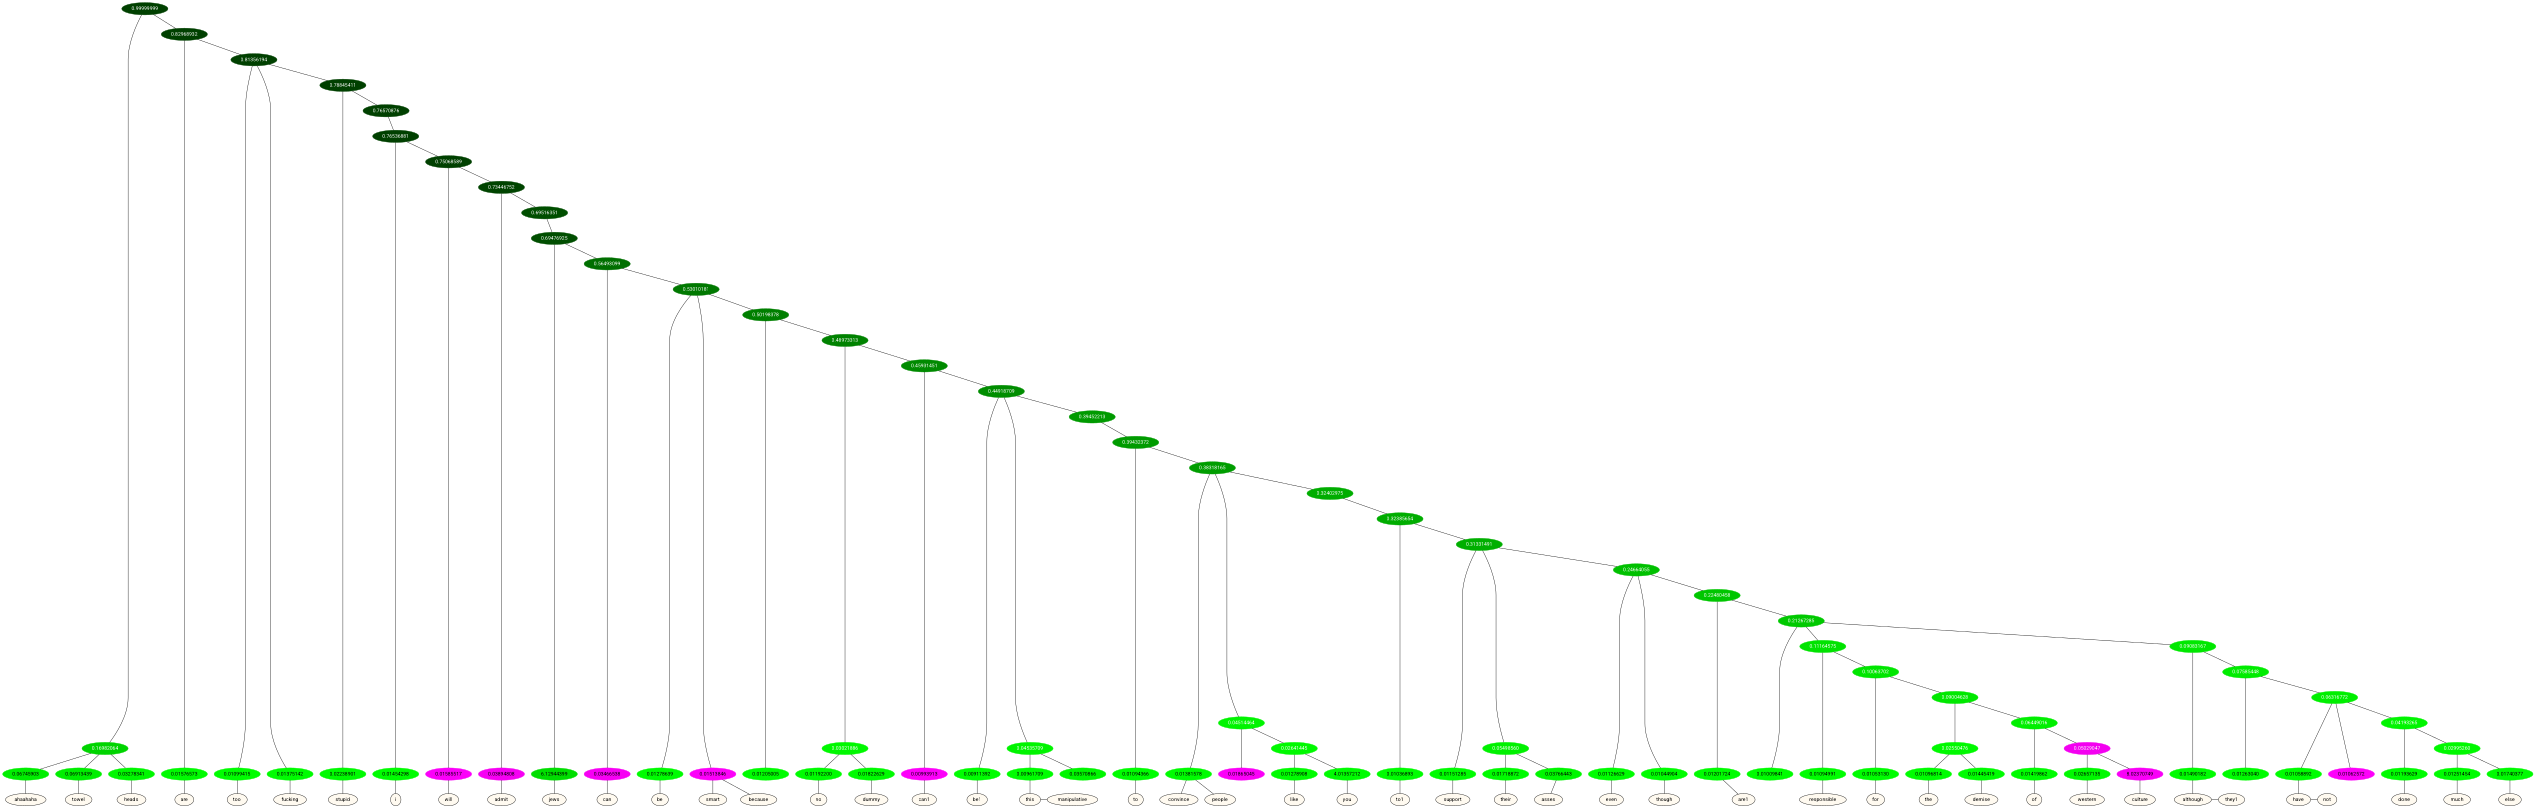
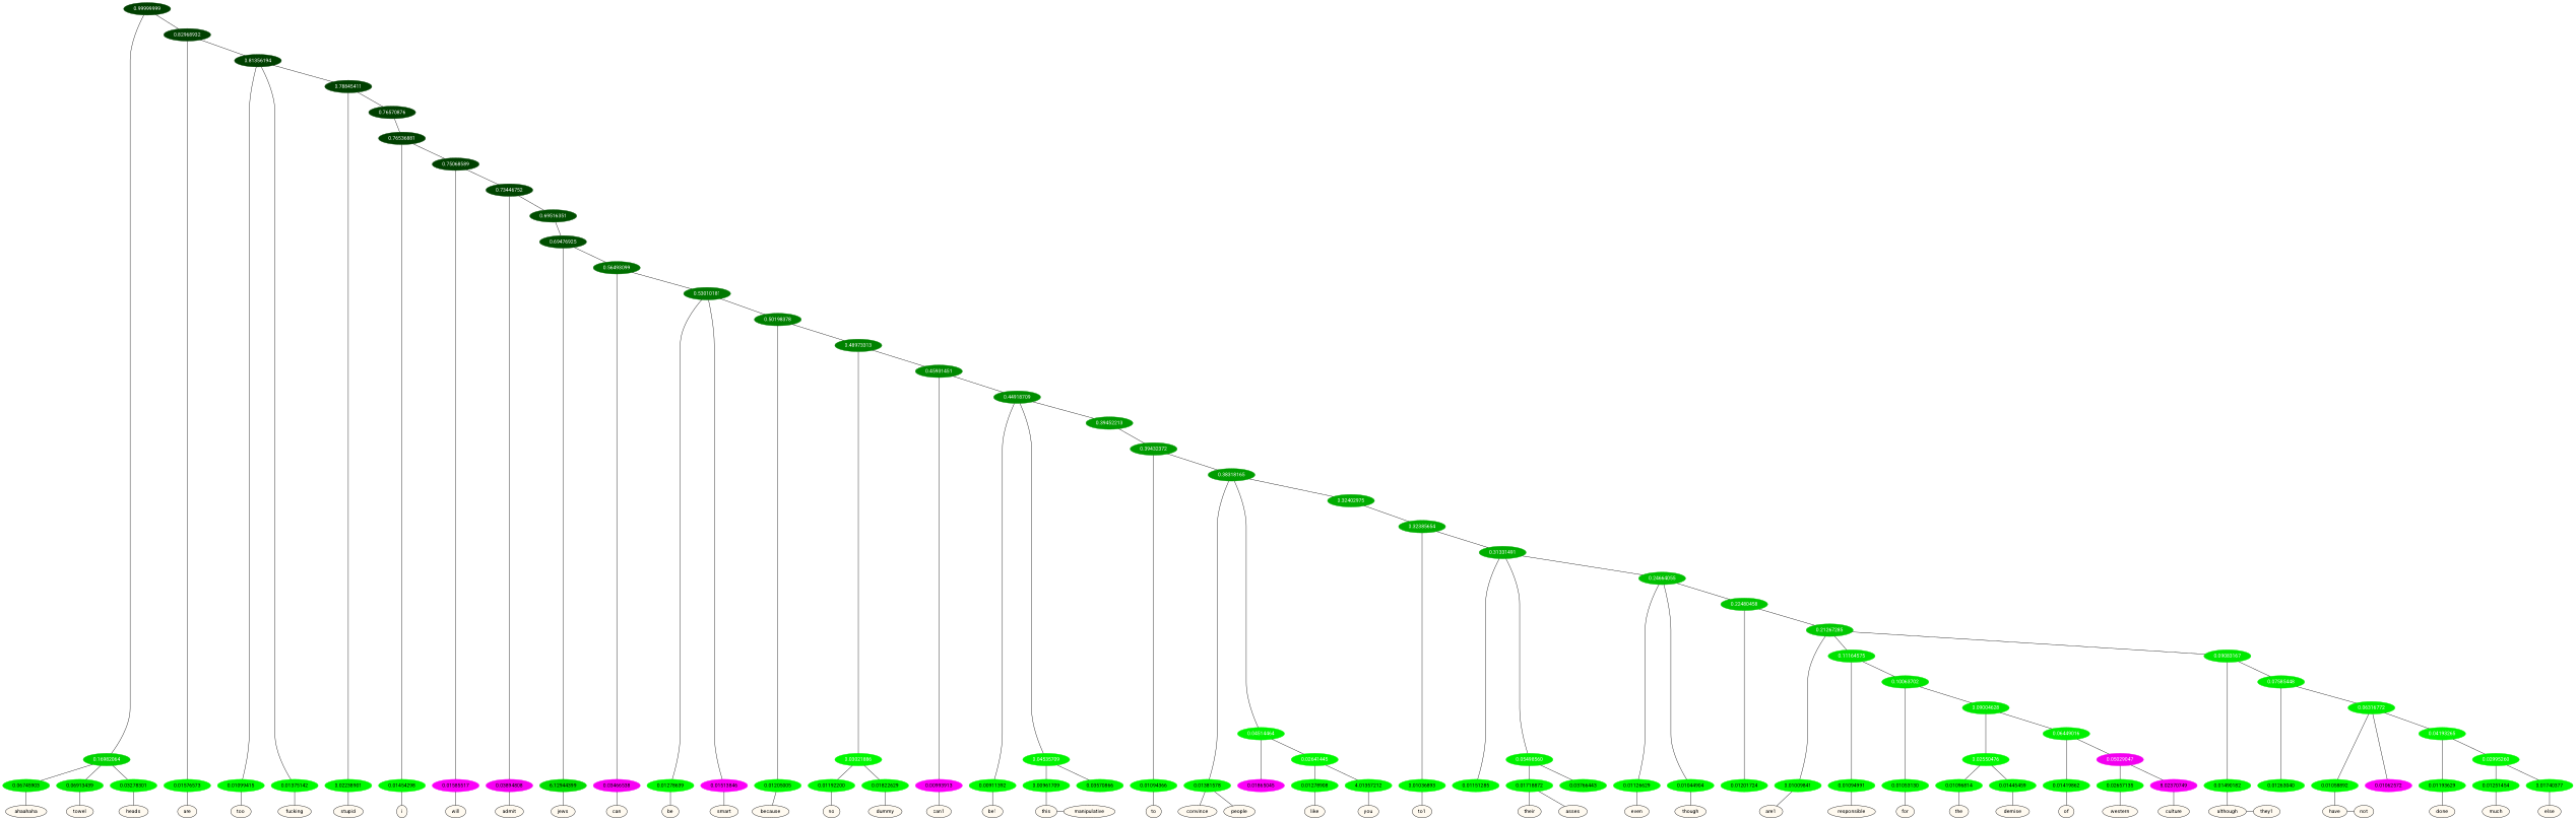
  graph {
    fontname=Roboto
    node [color=black fontname=Roboto format=png nodesep=0.001 ordering=out overlap_scaling=0.01 ranksep=0.001 style=filled fontcolor=black]
    edge [fontname=Roboto]
    n1 [fillcolor=floralwhite height=0.15 label=ahaahaha style="filled,solid" width=0.15 fontcolor=""]
    n2 [fillcolor=floralwhite height=0.15 label=towel style="filled,solid" width=0.15 fontcolor=""]
    n3 [fillcolor=floralwhite height=0.15 label=heads style="filled,solid" width=0.15 fontcolor=""]
    n4 [fillcolor=floralwhite height=0.15 label=are style="filled,solid" width=0.15 fontcolor=""]
    n5 [fillcolor=floralwhite height=0.15 label=too style="filled,solid" width=0.15 fontcolor=""]
    n6 [fillcolor=floralwhite height=0.15 label=fucking style="filled,solid" width=0.15 fontcolor=""]
    n7 [fillcolor=floralwhite height=0.15 label=stupid style="filled,solid" width=0.15 fontcolor=""]
    n8 [fillcolor=floralwhite height=0.15 label=i style="filled,solid" width=0.15 fontcolor=""]
    n9 [fillcolor=floralwhite height=0.15 label=will style="filled,solid" width=0.15 fontcolor=""]
    n10 [fillcolor=floralwhite height=0.15 label=admit style="filled,solid" width=0.15 fontcolor=""]
    n11 [fillcolor=floralwhite height=0.15 label=jews style="filled,solid" width=0.15 fontcolor=""]
    n12 [fillcolor=floralwhite height=0.15 label=can style="filled,solid" width=0.15 fontcolor=""]
    n13 [fillcolor=floralwhite height=0.15 label=be style="filled,solid" width=0.15 fontcolor=""]
    n14 [fillcolor=floralwhite height=0.15 label=smart style="filled,solid" width=0.15 fontcolor=""]
    n15 [fillcolor=floralwhite height=0.15 label=because style="filled,solid" width=0.15 fontcolor=""]
    n16 [fillcolor=floralwhite height=0.15 label=no style="filled,solid" width=0.15 fontcolor=""]
    n17 [fillcolor=floralwhite height=0.15 label=dummy style="filled,solid" width=0.15 fontcolor=""]
    n18 [fillcolor=floralwhite height=0.15 label=can1 style="filled,solid" width=0.15 fontcolor=""]
    n19 [fillcolor=floralwhite height=0.15 label=be1 style="filled,solid" width=0.15 fontcolor=""]
    n20 [fillcolor=floralwhite height=0.15 label=this style="filled,solid" width=0.15 fontcolor=""]
    n21 [fillcolor=floralwhite height=0.15 label=manipulative style="filled,solid" width=0.15 fontcolor=""]
    n22 [fillcolor=floralwhite height=0.15 label=to style="filled,solid" width=0.15 fontcolor=""]
    n23 [fillcolor=floralwhite height=0.15 label=convince style="filled,solid" width=0.15 fontcolor=""]
    n24 [fillcolor=floralwhite height=0.15 label=people style="filled,solid" width=0.15 fontcolor=""]
    n25 [fillcolor=floralwhite height=0.15 label=like style="filled,solid" width=0.15 fontcolor=""]
    n26 [fillcolor=floralwhite height=0.15 label=you style="filled,solid" width=0.15 fontcolor=""]
    n27 [fillcolor=floralwhite height=0.15 label=to1 style="filled,solid" width=0.15 fontcolor=""]
-   n28 [fillcolor=floralwhite height=0.15 label=support style="filled,solid" width=0.15 fontcolor=""]
    n29 [fillcolor=floralwhite height=0.15 label=their style="filled,solid" width=0.15 fontcolor=""]
    n30 [fillcolor=floralwhite height=0.15 label=asses style="filled,solid" width=0.15 fontcolor=""]
    n31 [fillcolor=floralwhite height=0.15 label=even style="filled,solid" width=0.15 fontcolor=""]
    n32 [fillcolor=floralwhite height=0.15 label=though style="filled,solid" width=0.15 fontcolor=""]
    n33 [fillcolor=floralwhite height=0.15 label=are1 style="filled,solid" width=0.15 fontcolor=""]
    n34 [fillcolor=floralwhite height=0.15 label=responsible style="filled,solid" width=0.15 fontcolor=""]
    n35 [fillcolor=floralwhite height=0.15 label=for style="filled,solid" width=0.15 fontcolor=""]
    n36 [fillcolor=floralwhite height=0.15 label=the style="filled,solid" width=0.15 fontcolor=""]
    n37 [fillcolor=floralwhite height=0.15 label=demise style="filled,solid" width=0.15 fontcolor=""]
    n38 [fillcolor=floralwhite height=0.15 label=of style="filled,solid" width=0.15 fontcolor=""]
    n39 [fillcolor=floralwhite height=0.15 label=western style="filled,solid" width=0.15 fontcolor=""]
    n40 [fillcolor=floralwhite height=0.15 label=culture style="filled,solid" width=0.15 fontcolor=""]
    n41 [fillcolor=floralwhite height=0.15 label=although style="filled,solid" width=0.15 fontcolor=""]
    n42 [fillcolor=floralwhite height=0.15 label=they1 style="filled,solid" width=0.15 fontcolor=""]
    n43 [fillcolor=floralwhite height=0.15 label=have style="filled,solid" width=0.15 fontcolor=""]
    n44 [fillcolor=floralwhite height=0.15 label=not style="filled,solid" width=0.15 fontcolor=""]
    n45 [fillcolor=floralwhite height=0.15 label=done style="filled,solid" width=0.15 fontcolor=""]
    n46 [fillcolor=floralwhite height=0.15 label=much style="filled,solid" width=0.15 fontcolor=""]
    n47 [fillcolor=floralwhite height=0.15 label=else style="filled,solid" width=0.15 fontcolor=""]
    n48 [color="0.334 1.000 0.933" height=0.15 label=0.06745903 width=0.15]
    n49 [color="0.334 1.000 0.931" height=0.15 label=0.06913439 width=0.15]
-   n50 [color="0.334 1.000 0.967" height=0.15 label=0.03278341 width=0.15]
+   n50 [color="0.334 1.000 0.967" height=0.15 label=0.03278301 width=0.15]
    n51 [color="0.334 1.000 0.984" height=0.15 label=0.01576573 width=0.15]
    n52 [color="0.334 1.000 0.989" height=0.15 label=0.01099415 width=0.15]
    n53 [color="0.334 1.000 0.986" height=0.15 label=0.01375142 width=0.15]
    n54 [color="0.334 1.000 0.978" height=0.15 label=0.02238901 width=0.15]
    n55 [color="0.334 1.000 0.986" height=0.15 label=0.01454298 width=0.15]
    n56 [color="0.835 1.000 0.984" height=0.15 label=0.01585517 width=0.15]
    n57 [color="0.835 1.000 0.961" height=0.15 label=0.03894808 width=0.15]
    n58 [color="0.334 1.000 0.871" height=0.15 label=6.12944399 width=0.15]
    n59 [color="0.835 1.000 0.965" height=0.15 label=0.03466538 width=0.15]
    n60 [color="0.334 1.000 0.987" height=0.15 label=0.01278639 width=0.15]
    n61 [color="0.835 1.000 0.985" height=0.15 label=0.01513846 width=0.15]
    n62 [color="0.334 1.000 0.988" height=0.15 label=0.01205005 width=0.15]
    n63 [color="0.334 1.000 0.988" height=0.15 label=0.01192200 width=0.15]
    n64 [color="0.334 1.000 0.982" height=0.15 label=0.01822629 width=0.15]
    n65 [color="0.835 1.000 0.990" height=0.15 label=0.00993913 width=0.15]
    n66 [color="0.334 1.000 0.991" height=0.15 label=0.00911392 width=0.15]
    n67 [color="0.334 1.000 0.990" height=0.15 label=0.00961709 width=0.15]
    n68 [color="0.334 1.000 0.964" height=0.15 label=0.03570866 width=0.15]
    n69 [color="0.334 1.000 0.989" height=0.15 label=0.01094366 width=0.15]
    n70 [color="0.334 1.000 0.986" height=0.15 label=0.01381578 width=0.15]
    n71 [color="0.835 1.000 0.981" height=0.15 label=0.01865045 width=0.15]
    n72 [color="0.334 1.000 0.987" height=0.15 label=0.01278908 width=0.15]
    n73 [color="0.334 1.000 0.986" height=0.15 label=4.01357212 width=0.15]
    n74 [color="0.334 1.000 0.990" height=0.15 label=0.01036893 width=0.15]
    n75 [color="0.334 1.000 0.988" height=0.15 label=0.01151285 width=0.15]
    n76 [color="0.334 1.000 0.983" height=0.15 label=0.01718872 width=0.15]
    n77 [color="0.334 1.000 0.962" height=0.15 label=0.03766443 width=0.15]
    n78 [color="0.334 1.000 0.989" height=0.15 label=0.01126629 width=0.15]
    n79 [color="0.334 1.000 0.990" height=0.15 label=0.01044904 width=0.15]
    n80 [color="0.334 1.000 0.988" height=0.15 label=0.01201724 width=0.15]
    n81 [color="0.334 1.000 0.990" height=0.15 label=0.01009841 width=0.15]
    n82 [color="0.334 1.000 0.989" height=0.15 label=0.01094991 width=0.15]
    n83 [color="0.334 1.000 0.989" height=0.15 label=0.01053130 width=0.15]
    n84 [color="0.334 1.000 0.989" height=0.15 label=0.01096814 width=0.15]
-   n85 [color="0.334 1.000 0.986" height=0.15 label=0.01445419 width=0.15]
+   n85 [color="0.334 1.000 0.986" height=0.15 label=0.01445459 width=0.15]
    n86 [color="0.334 1.000 0.986" height=0.15 label=0.01419862 width=0.15]
    n87 [color="0.334 1.000 0.973" height=0.15 label=0.02657135 width=0.15]
    n88 [color="0.835 1.000 0.976" height=0.15 label=8.02370749 width=0.15]
    n89 [color="0.334 1.000 0.985" height=0.15 label=0.01490182 width=0.15]
    n90 [color="0.334 1.000 0.987" height=0.15 label=0.01263040 width=0.15]
    n91 [color="0.334 1.000 0.989" height=0.15 label=0.01058892 width=0.15]
    n92 [color="0.835 1.000 0.989" height=0.15 label=0.01062572 width=0.15]
    n93 [color="0.334 1.000 0.988" height=0.15 label=0.01193629 width=0.15]
    n94 [color="0.334 1.000 0.987" height=0.15 label=0.01251454 width=0.15]
    n95 [color="0.334 1.000 0.983" height=0.15 label=0.01740377 width=0.15]
    n96 [color="0.334 1.000 0.250" fontcolor=grey99 height=0.15 label=0.99999999 width=0.15]
    n97 [color="0.334 1.000 0.830" fontcolor=grey99 height=0.15 label=0.16982064 width=0.15]
    n98 [color="0.334 1.000 0.250" fontcolor=grey99 height=0.15 label=0.82968932 width=0.15]
    n99 [color="0.334 1.000 0.250" fontcolor=grey99 height=0.15 label=0.81356194 width=0.15]
    n100 [color="0.334 1.000 0.250" fontcolor=grey99 height=0.15 label=0.78845411 width=0.15]
    n101 [color="0.334 1.000 0.250" fontcolor=grey99 height=0.15 label=0.76570876 width=0.15]
    n102 [color="0.334 1.000 0.250" fontcolor=grey99 height=0.15 label=0.76536881 width=0.15]
    n103 [color="0.334 1.000 0.250" fontcolor=grey99 height=0.15 label=0.75068589 width=0.15]
    n104 [color="0.334 1.000 0.266" fontcolor=grey99 height=0.15 label=0.73446752 width=0.15]
    n105 [color="0.334 1.000 0.305" fontcolor=grey99 height=0.15 label=0.69516351 width=0.15]
    n106 [color="0.334 1.000 0.305" fontcolor=grey99 height=0.15 label=0.69476925 width=0.15]
    n107 [color="0.334 1.000 0.435" fontcolor=grey99 height=0.15 label=0.56493099 width=0.15]
    n108 [color="0.334 1.000 0.470" fontcolor=grey99 height=0.15 label=0.53010181 width=0.15]
    n109 [color="0.334 1.000 0.498" fontcolor=grey99 height=0.15 label=0.50198378 width=0.15]
    n110 [color="0.334 1.000 0.510" fontcolor=grey99 height=0.15 label=0.48973313 width=0.15]
    n111 [color="0.334 1.000 0.970" fontcolor=grey99 height=0.15 label=0.03021886 width=0.15]
    n112 [color="0.334 1.000 0.541" fontcolor=grey99 height=0.15 label=0.45931451 width=0.15]
    n113 [color="0.334 1.000 0.551" fontcolor=grey99 height=0.15 label=0.44918709 width=0.15]
    n114 [color="0.334 1.000 0.955" fontcolor=grey99 height=0.15 label=0.04535709 width=0.15]
    n115 [color="0.334 1.000 0.605" fontcolor=grey99 height=0.15 label=0.39452213 width=0.15]
    n116 [color="0.334 1.000 0.606" fontcolor=grey99 height=0.15 label=0.39432372 width=0.15]
    n117 [color="0.334 1.000 0.617" fontcolor=grey99 height=0.15 label=0.38318165 width=0.15]
    n118 [color="0.334 1.000 0.955" fontcolor=grey99 height=0.15 label=0.04514464 width=0.15]
    n119 [color="0.334 1.000 0.676" fontcolor=grey99 height=0.15 label=0.32402975 width=0.15]
    n120 [color="0.334 1.000 0.974" fontcolor=grey99 height=0.15 label=0.02641445 width=0.15]
    n121 [color="0.334 1.000 0.676" fontcolor=grey99 height=0.15 label=0.32385654 width=0.15]
    n122 [color="0.334 1.000 0.687" fontcolor=grey99 height=0.15 label=0.31331491 width=0.15]
    n123 [color="0.334 1.000 0.945" fontcolor=grey99 height=0.15 label=0.05498560 width=0.15]
    n124 [color="0.334 1.000 0.753" fontcolor=grey99 height=0.15 label=0.24664055 width=0.15]
    n125 [color="0.334 1.000 0.775" fontcolor=grey99 height=0.15 label=0.22480458 width=0.15]
    n126 [color="0.334 1.000 0.787" fontcolor=grey99 height=0.15 label=0.21267285 width=0.15]
    n127 [color="0.334 1.000 0.888" fontcolor=grey99 height=0.15 label=0.11164575 width=0.15]
    n128 [color="0.334 1.000 0.909" fontcolor=grey99 height=0.15 label=0.09083167 width=0.15]
    n129 [color="0.334 1.000 0.899" fontcolor=grey99 height=0.15 label=0.10063702 width=0.15]
    n130 [color="0.334 1.000 0.924" fontcolor=grey99 height=0.15 label=0.07585448 width=0.15]
    n131 [color="0.334 1.000 0.910" fontcolor=grey99 height=0.15 label=0.09004628 width=0.15]
    n132 [color="0.334 1.000 0.937" fontcolor=grey99 height=0.15 label=0.06316772 width=0.15]
    n133 [color="0.334 1.000 0.974" fontcolor=grey99 height=0.15 label=0.02550476 width=0.15]
    n134 [color="0.334 1.000 0.936" fontcolor=grey99 height=0.15 label=0.06449016 width=0.15]
    n135 [color="0.334 1.000 0.958" fontcolor=grey99 height=0.15 label=0.04193265 width=0.15]
    n136 [color="0.835 1.000 0.950" fontcolor=grey99 height=0.15 label=0.05029047 width=0.15]
    n137 [color="0.334 1.000 0.970" fontcolor=grey99 height=0.15 label=0.02995260 width=0.15]
    subgraph sub_1 {
      rank=same
      n1
      n2
      n3
      n4
      n5
      n6
      n7
      n8
      n9
      n10
      n11
      n12
      n13
      n14
      n15
      n16
      n17
      n18
      n19
      n20
      n21
      n22
      n23
      n24
      n25
      n26
      n27
-     n28
      n29
      n30
      n31
      n32
      n33
      n34
      n35
      n36
      n37
      n38
      n39
      n40
      n41
      n42
      n43
      n44
      n45
      n46
      n47
    }
    subgraph sub_2 {
      rank=same
      n48
      n49
      n50
      n51
      n52
      n53
      n54
      n55
      n56
      n57
      n58
      n59
      n60
      n61
      n62
      n63
      n64
      n65
      n66
      n67
      n68
      n69
      n70
      n71
      n72
      n73
      n74
      n75
      n76
      n77
      n78
      n79
      n80
      n81
      n82
      n83
      n84
      n85
      n86
      n87
      n88
      n89
      n90
      n91
      n92
      n93
      n94
      n95
    }
    n20 -- n21
    n41 -- n42
    n43 -- n44
    n48 -- n1
    n49 -- n2
    n50 -- n3
    n51 -- n4
    n52 -- n5
    n53 -- n6
    n54 -- n7
    n55 -- n8
    n56 -- n9
    n57 -- n10
    n58 -- n11
    n59 -- n12
    n60 -- n13
    n61 -- n14
-   n61 -- n15
+   n62 -- n15
    n63 -- n16
    n64 -- n17
    n65 -- n18
    n66 -- n19
    n67 -- n20
    n69 -- n22
    n70 -- n23
    n70 -- n24
    n72 -- n25
    n73 -- n26
    n74 -- n27
-   n75 -- n28
    n76 -- n29
-   n77 -- n30
+   n76 -- n30
    n78 -- n31
    n79 -- n32
-   n80 -- n33
+   n81 -- n33
    n82 -- n34
    n83 -- n35
    n84 -- n36
    n85 -- n37
    n86 -- n38
    n87 -- n39
    n88 -- n40
    n89 -- n41
    n91 -- n43
    n93 -- n45
    n94 -- n46
    n95 -- n47
    n96 -- n97
    n96 -- n98
    n97 -- n48
    n97 -- n49
    n97 -- n50
    n98 -- n51
    n98 -- n99
    n99 -- n52
    n99 -- n53
    n99 -- n100
    n100 -- n54
    n100 -- n101
    n101 -- n102
    n102 -- n55
    n102 -- n103
    n103 -- n56
    n103 -- n104
    n104 -- n57
    n104 -- n105
    n105 -- n106
    n106 -- n58
    n106 -- n107
    n107 -- n59
    n107 -- n108
    n108 -- n60
    n108 -- n61
    n108 -- n109
    n109 -- n62
    n109 -- n110
    n110 -- n111
    n110 -- n112
    n111 -- n63
    n111 -- n64
    n112 -- n65
    n112 -- n113
    n113 -- n66
    n113 -- n114
    n113 -- n115
    n114 -- n67
    n114 -- n68
    n115 -- n116
    n116 -- n69
    n116 -- n117
    n117 -- n70
    n117 -- n118
    n117 -- n119
    n118 -- n71
    n118 -- n120
    n119 -- n121
    n120 -- n72
    n120 -- n73
    n121 -- n74
    n121 -- n122
    n122 -- n75
    n122 -- n123
    n122 -- n124
    n123 -- n76
    n123 -- n77
    n124 -- n78
    n124 -- n79
    n124 -- n125
    n125 -- n80
    n125 -- n126
    n126 -- n81
    n126 -- n127
    n126 -- n128
    n127 -- n82
    n127 -- n129
    n128 -- n89
    n128 -- n130
    n129 -- n83
    n129 -- n131
    n130 -- n90
    n130 -- n132
    n131 -- n133
    n131 -- n134
    n132 -- n91
    n132 -- n92
    n132 -- n135
    n133 -- n84
    n133 -- n85
    n134 -- n86
    n134 -- n136
    n135 -- n93
    n135 -- n137
    n136 -- n87
    n136 -- n88
    n137 -- n94
    n137 -- n95
  }
